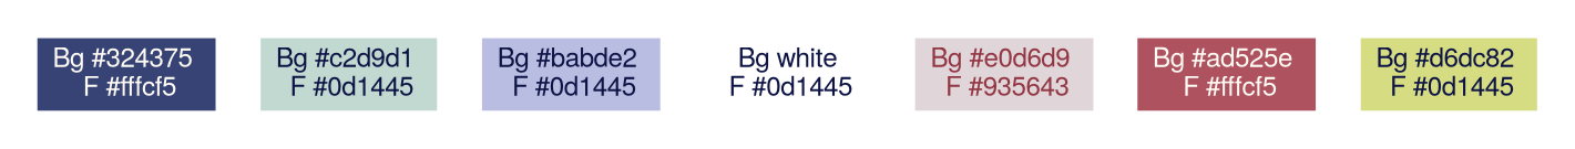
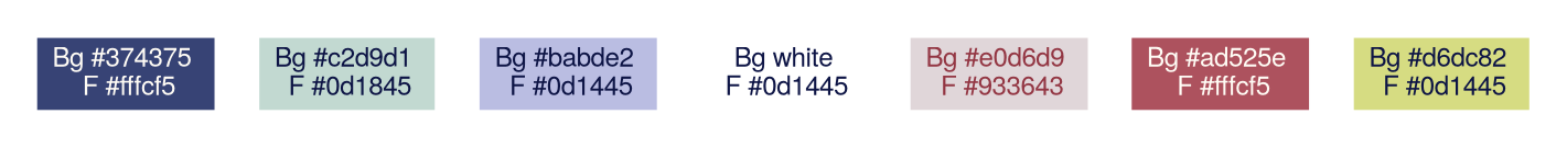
  digraph {
    fontname="Helvetica,Arial,sans-serif"
    newrank=true
    rankdir=TB
    node [fontcolor="#0d1445" fontname="Helvetica,Arial,sans-serif" penwidth=0 shape=box style=filled]
-   n1 [fillcolor="#374375" fontcolor="#fffcf5" label="Bg #324375 \n F #fffcf5"]
-   n2 [fillcolor="#c2d9d1" label="Bg #c2d9d1 \n F #0d1445"]
+   n1 [fillcolor="#374375" fontcolor="#fffcf5" label="Bg #374375 \n F #fffcf5"]
+   n2 [fillcolor="#c2d9d1" label="Bg #c2d9d1 \n F #0d1845"]
    n3 [fillcolor="#babde2" label="Bg #babde2 \n F #0d1445"]
    n4 [fillcolor=white label="Bg white\n F #0d1445"]
-   n5 [fillcolor="#e0d6d9" fontcolor="#933643" label="Bg #e0d6d9 \n F #935643"]
+   n5 [fillcolor="#e0d6d9" fontcolor="#933643" label="Bg #e0d6d9 \n F #933643"]
    n6 [fillcolor="#ad525e" fontcolor="#fffcf5" label="Bg #ad525e \n F #fffcf5"]
    n7 [fillcolor="#d6dc82" label="Bg #d6dc82 \n F #0d1445"]
    subgraph cluster_1 {
      penwidth=0
      n1
    }
    subgraph cluster_2 {
      penwidth=0
      n2
    }
    subgraph cluster_3 {
      penwidth=0
      n3
    }
    subgraph cluster_4 {
      penwidth=0
      n4
    }
    subgraph cluster_5 {
      penwidth=0
      n5
    }
    subgraph cluster_6 {
      penwidth=0
      n6
    }
    subgraph cluster_7 {
      penwidth=0
      n7
    }
  }
